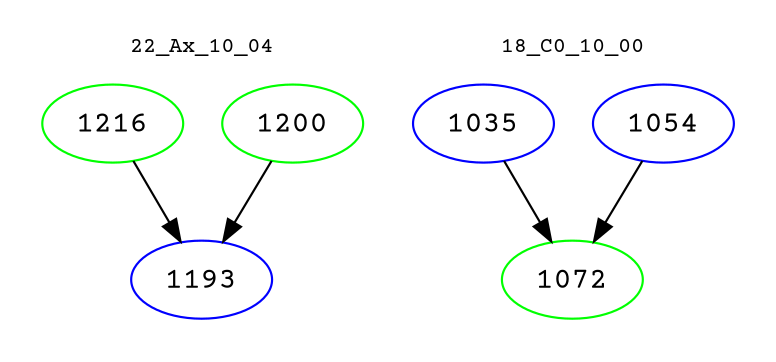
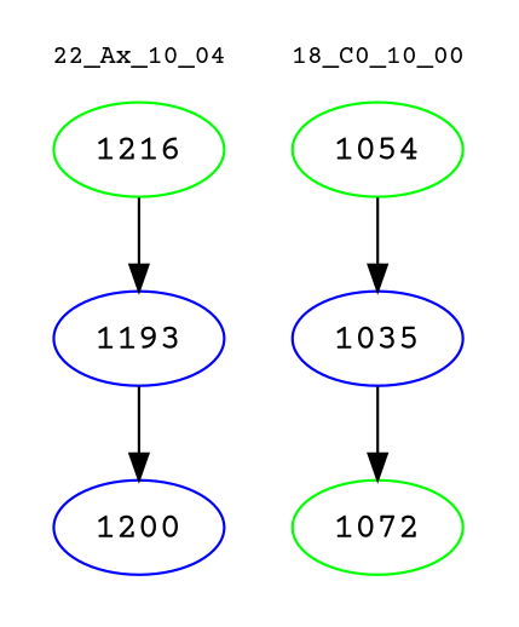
  digraph {
    fontname="Courier Prime"
    node [color=blue fontname="Courier Prime"]
    edge [color=black fontname="Courier Prime"]
-   n1 [color=green label=1200]
+   n1 [label=1200]
    n2 [label=1193]
    n3 [color=green label=1216]
-   n4 [label=1054]
+   n4 [color=green label=1054]
    n5 [label=1035]
    n6 [color=green label=1072]
    subgraph cluster_1 {
      color=white
      fontsize=10
      label="22_Ax_10_04"
      n1
      n2
      n3
    }
    subgraph cluster_2 {
      color=white
      fontsize=10
      label="18_C0_10_00"
      n4
      n5
      n6
    }
-   n1 -> n2
+   n2 -> n1
    n3 -> n2
-   n4 -> n6
+   n4 -> n5
    n5 -> n6
  }
